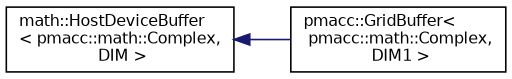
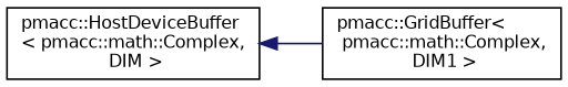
  digraph {
    rankdir=LR
    node [color=black fillcolor=white fontname=Helvetica fontsize=10 shape=record style=filled]
-   n1 [height=0.2 label="math::HostDeviceBuffer\l\< pmacc::math::Complex,\l DIM \>" width=0.4]
+   n1 [height=0.2 label="pmacc::HostDeviceBuffer\l\< pmacc::math::Complex,\l DIM \>" width=0.4]
    n2 [height=0.2 label="pmacc::GridBuffer\<\l pmacc::math::Complex,\l DIM1 \>" width=0.4]
    n1 -> n2 [color=midnightblue dir=back fontname=Helvetica fontsize=10 labelfontname=Helvetica labelfontsize=10 style=solid]
  }
